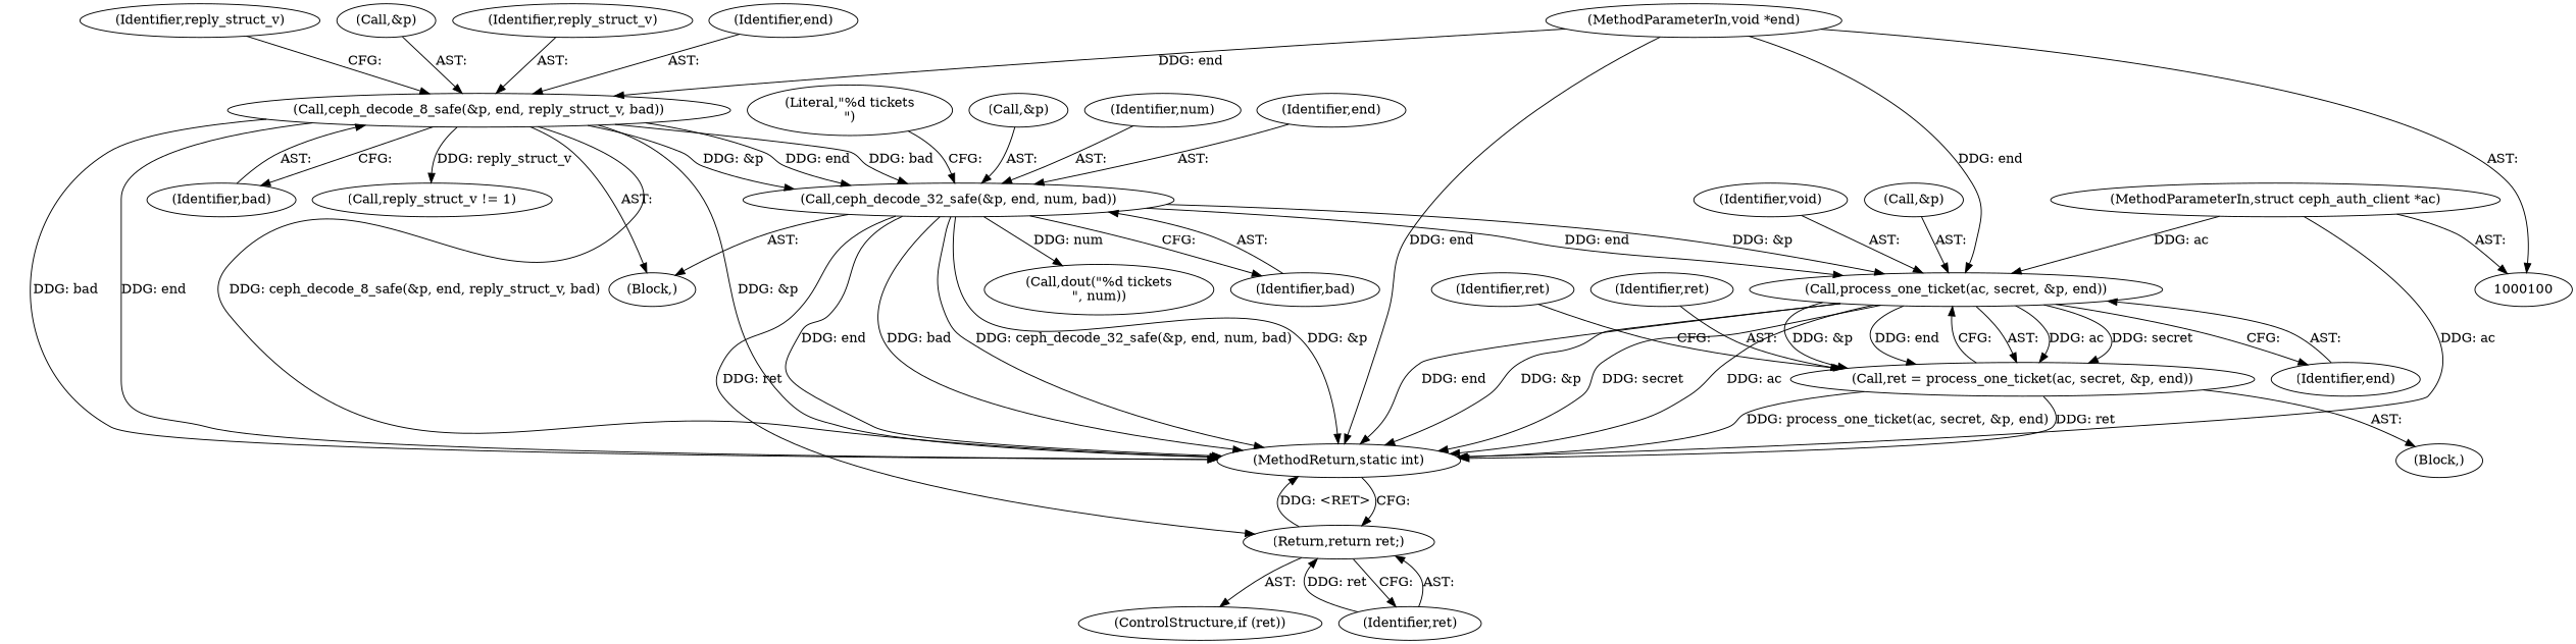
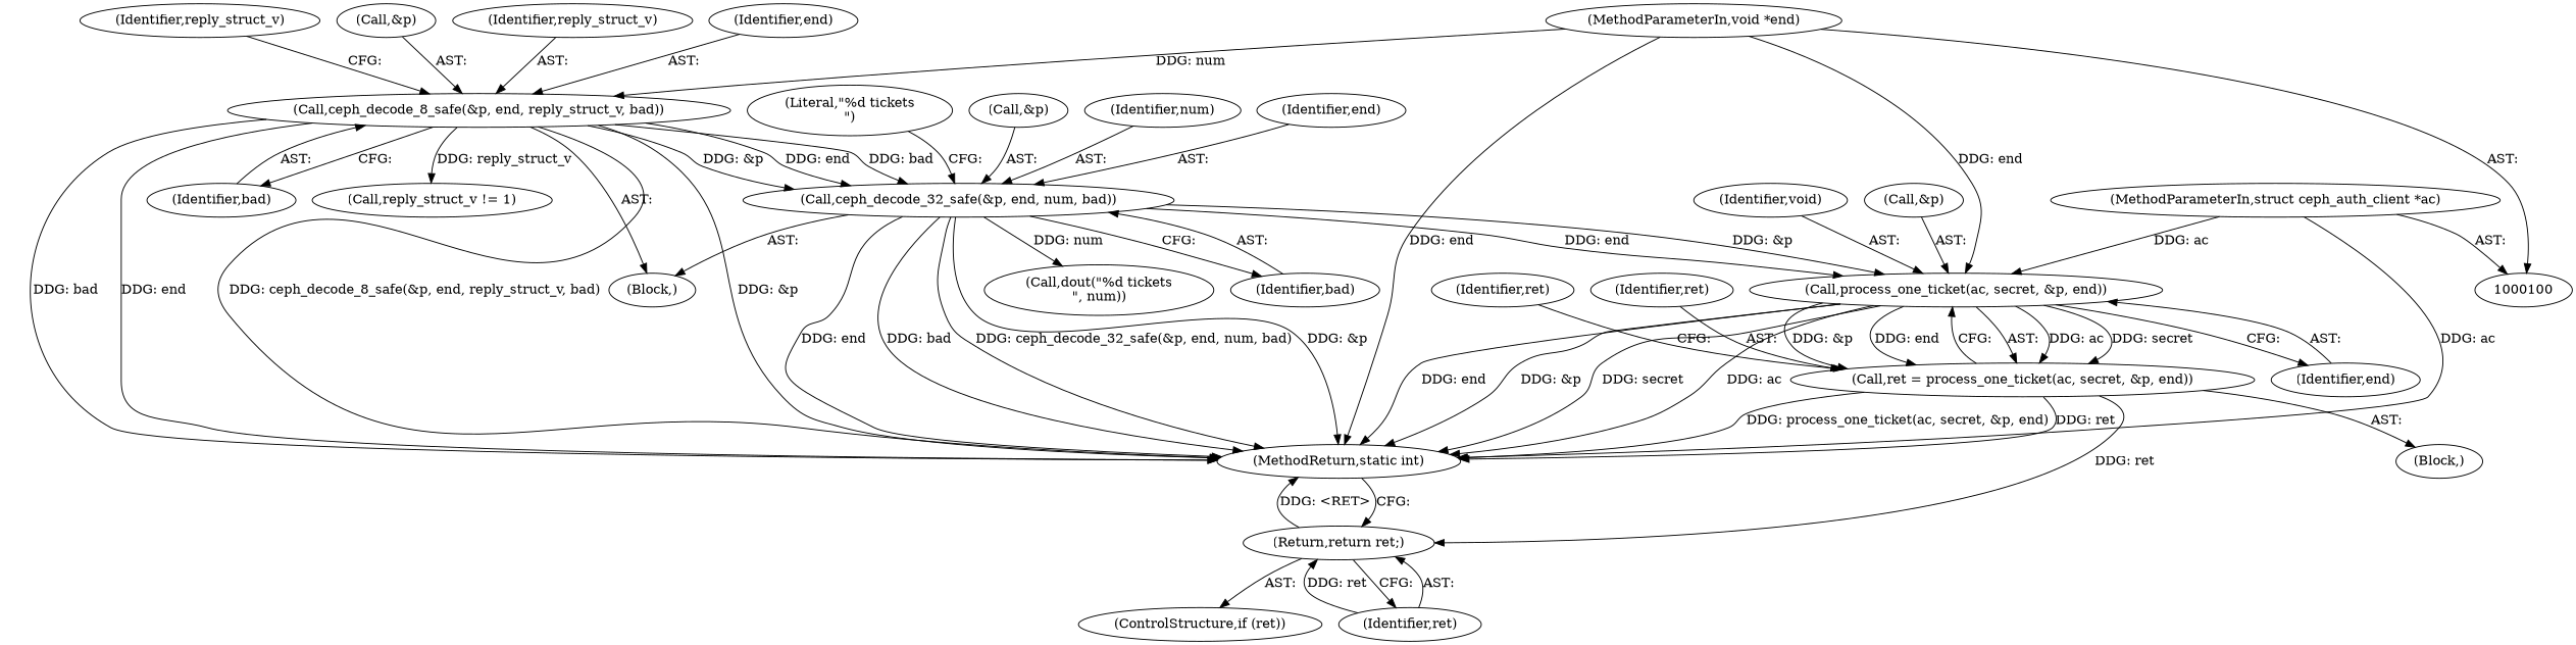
  digraph {
    n1 [label="(Call,process_one_ticket(ac, secret, &p, end))"]
    n2 [label="(Call,ret = process_one_ticket(ac, secret, &p, end))"]
    n3 [label="(MethodReturn,static int)"]
    n4 [label="(Identifier,end)"]
    n5 [label="(Return,return ret;)"]
    n6 [label="(Block,)"]
    n7 [label="(MethodParameterIn,struct ceph_auth_client *ac)"]
    1000100
    n9 [label="(Call,ceph_decode_32_safe(&p, end, num, bad))"]
    n10 [label="(Block,)"]
    n11 [label="(Call,dout(\"%d tickets\n\", num))"]
    n12 [label="(Identifier,bad)"]
    n13 [label="(Call,ceph_decode_8_safe(&p, end, reply_struct_v, bad))"]
    n14 [label="(Identifier,bad)"]
    n15 [label="(Call,reply_struct_v != 1)"]
    n16 [label="(MethodParameterIn,void *end)"]
    n17 [label="(ControlStructure,if (ret))"]
    n18 [label="(Identifier,ret)"]
    n19 [label="(Identifier,num)"]
    n20 [label="(Identifier,end)"]
    n21 [label="(Call,&p)"]
    n22 [label="(Identifier,ret)"]
    n23 [label="(Identifier,void)"]
    n24 [label="(Identifier,ret)"]
    n25 [label="(Call,&p)"]
    n26 [label="(Identifier,reply_struct_v)"]
    n27 [label="(Identifier,end)"]
    n28 [label="(Literal,\"%d tickets\n\")"]
    n29 [label="(Call,&p)"]
    n30 [label="(Identifier,reply_struct_v)"]
    n1 -> n2 [label="AST: "]
    n1 -> n2 [label="DDG: ac"]
    n1 -> n2 [label="DDG: secret"]
    n1 -> n2 [label="DDG: &p"]
    n1 -> n2 [label="DDG: end"]
    n1 -> n3 [label="DDG: ac"]
    n1 -> n3 [label="DDG: end"]
    n1 -> n3 [label="DDG: &p"]
    n1 -> n3 [label="DDG: secret"]
    n1 -> n4 [label="CFG: "]
    n2 -> n1 [label="CFG: "]
    n2 -> n3 [label="DDG: ret"]
    n2 -> n3 [label="DDG: process_one_ticket(ac, secret, &p, end)"]
-   n9 -> n5 [label="DDG: ret"]
+   n2 -> n5 [label="DDG: ret"]
    n2 -> n6 [label="AST: "]
    n3 -> n5 [label="CFG: "]
    n4 -> n1 [label="AST: "]
    n5 -> n3 [label="DDG: <RET>"]
    n5 -> n17 [label="AST: "]
    n5 -> n18 [label="CFG: "]
    n7 -> n1 [label="DDG: ac"]
    n7 -> n3 [label="DDG: ac"]
    n7 -> 1000100 [label="AST: "]
    n9 -> n1 [label="DDG: &p"]
    n9 -> n1 [label="DDG: end"]
    n9 -> n3 [label="DDG: ceph_decode_32_safe(&p, end, num, bad)"]
    n9 -> n3 [label="DDG: &p"]
    n9 -> n3 [label="DDG: end"]
    n9 -> n3 [label="DDG: bad"]
    n9 -> n10 [label="AST: "]
    n9 -> n11 [label="DDG: num"]
    n9 -> n12 [label="CFG: "]
    n12 -> n9 [label="AST: "]
    n13 -> n3 [label="DDG: &p"]
    n13 -> n3 [label="DDG: bad"]
    n13 -> n3 [label="DDG: end"]
    n13 -> n3 [label="DDG: ceph_decode_8_safe(&p, end, reply_struct_v, bad)"]
    n13 -> n9 [label="DDG: &p"]
    n13 -> n9 [label="DDG: end"]
    n13 -> n9 [label="DDG: bad"]
    n13 -> n10 [label="AST: "]
    n13 -> n14 [label="CFG: "]
    n13 -> n15 [label="DDG: reply_struct_v"]
    n14 -> n13 [label="AST: "]
    n16 -> n1 [label="DDG: end"]
    n16 -> n3 [label="DDG: end"]
    n16 -> 1000100 [label="AST: "]
-   n16 -> n13 [label="DDG: end"]
+   n16 -> n13 [label="DDG: num"]
    n18 -> n5 [label="AST: "]
    n18 -> n5 [label="DDG: ret"]
    n19 -> n9 [label="AST: "]
    n20 -> n9 [label="AST: "]
    n21 -> n13 [label="AST: "]
    n22 -> n2 [label="CFG: "]
    n23 -> n1 [label="AST: "]
    n24 -> n2 [label="AST: "]
    n25 -> n1 [label="AST: "]
    n26 -> n13 [label="AST: "]
    n27 -> n13 [label="AST: "]
    n28 -> n9 [label="CFG: "]
    n29 -> n9 [label="AST: "]
    n30 -> n13 [label="CFG: "]
  }
